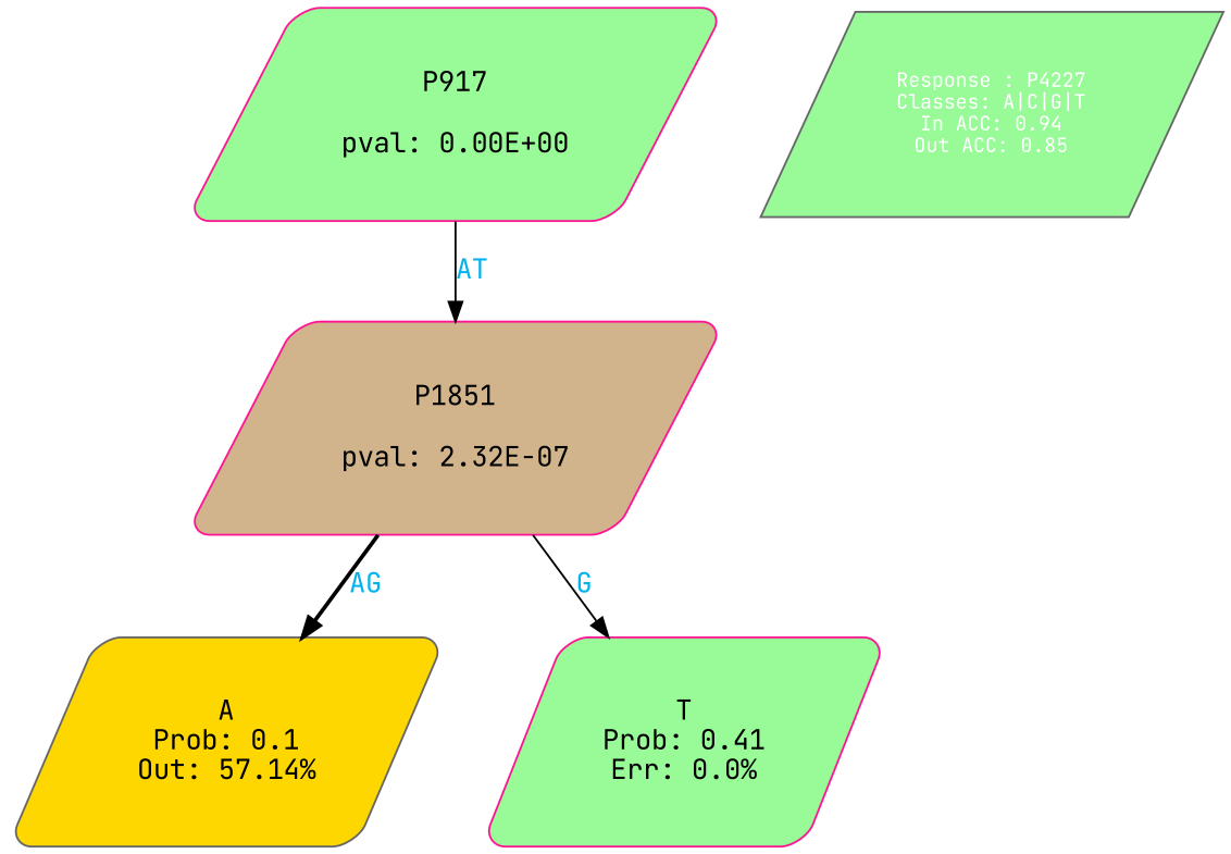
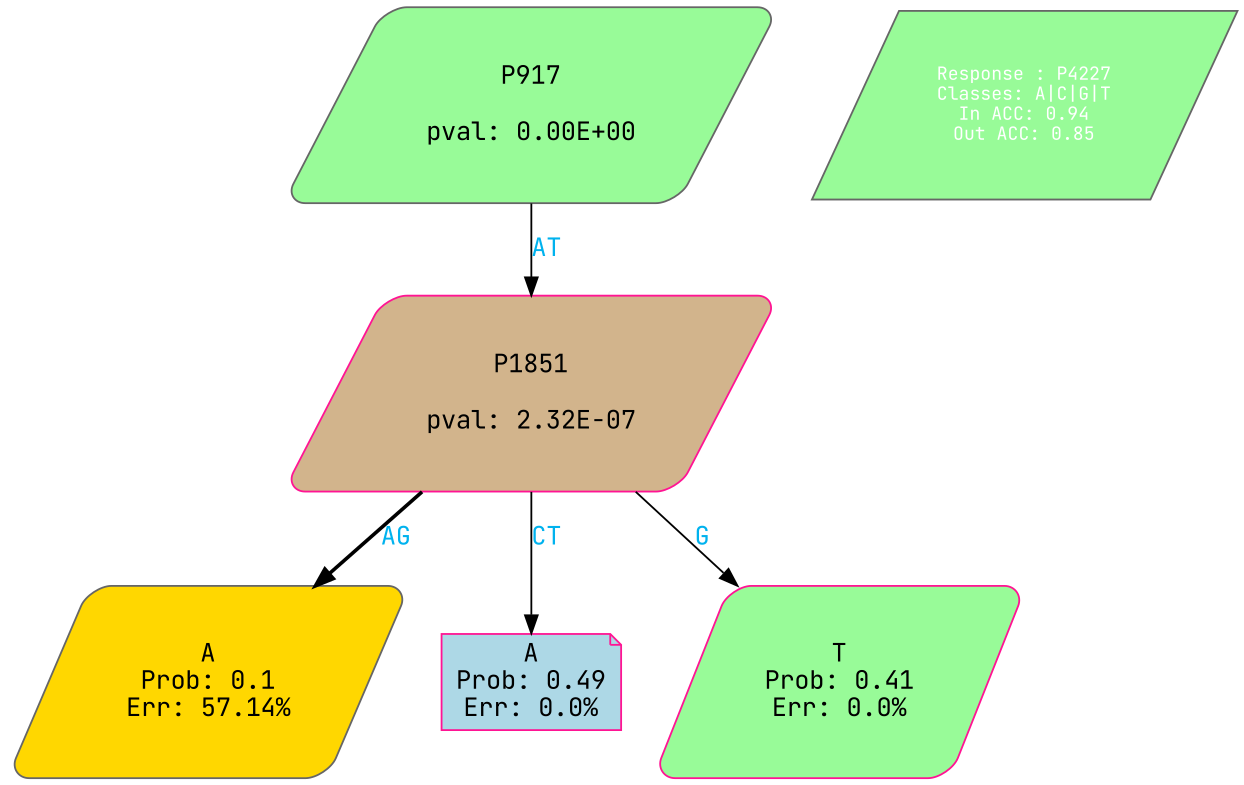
  digraph {
    fontname="JetBrains Mono"
    ranksep=equally
    splines=polylines
    node [color=gray40 fillcolor=palegreen fontname="JetBrains Mono" shape=parallelogram style="filled, rounded"]
    edge [fontcolor=deepskyblue2 fontname="JetBrains Mono" style=solid]
-   n1 [fillcolor=gold label="A\nProb: 0.1\nOut: 57.14%"]
+   n1 [fillcolor=gold label="A\nProb: 0.1\nErr: 57.14%"]
+   n2 [color=deeppink fillcolor=lightblue label="A\nProb: 0.49\nErr: 0.0%" shape=note]
    n3 [color=deeppink label="T\nProb: 0.41\nErr: 0.0%"]
    n4 [align=left fontcolor=white fontsize=10 label="Response : P4227\nClasses: A|C|G|T\nIn ACC: 0.94\nOut ACC: 0.85\n" style=filled]
-   n5 [color=deeppink label="P917\n\npval: 0.00E+00"]
+   n5 [label="P917\n\npval: 0.00E+00"]
    n6 [color=deeppink fillcolor=tan label="P1851\n\npval: 2.32E-07"]
    subgraph sub_1 {
      rank=same
      n1
+     n2
      n3
    }
    subgraph sub_2 {
      rank=same
      n4
      n5
    }
    n5 -> n6 [label=AT]
    n6 -> n1 [label=AG style=bold]
+   n6 -> n2 [label=CT]
    n6 -> n3 [label=G]
  }
